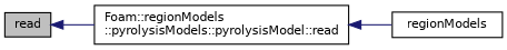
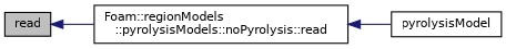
  digraph {
    rankdir=LR
    node [color=black fontname=Helvetica fontsize=10 shape=record]
    edge [color=midnightblue dir=back fontname=Helvetica fontsize=10 labelfontname=Helvetica labelfontsize=10 style=solid]
    n1 [fillcolor=grey75 fontcolor=black height=0.2 label=read style=filled width=0.4]
-   n2 [height=0.2 label="Foam::regionModels\l::pyrolysisModels::pyrolysisModel::read" width=0.4]
-   n3 [height=0.2 label=regionModels width=0.4]
+   n2 [height=0.2 label="Foam::regionModels\l::pyrolysisModels::noPyrolysis::read" width=0.4]
+   n3 [height=0.2 label=pyrolysisModel width=0.4]
    n1 -> n2
    n2 -> n3
  }
